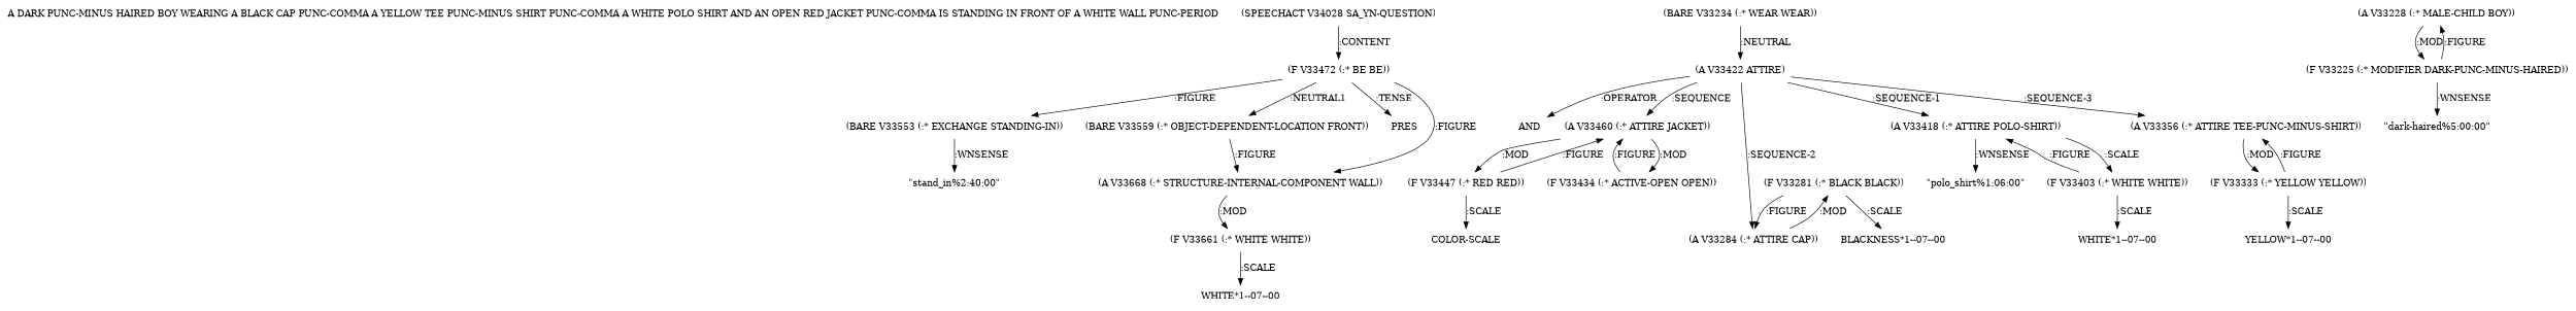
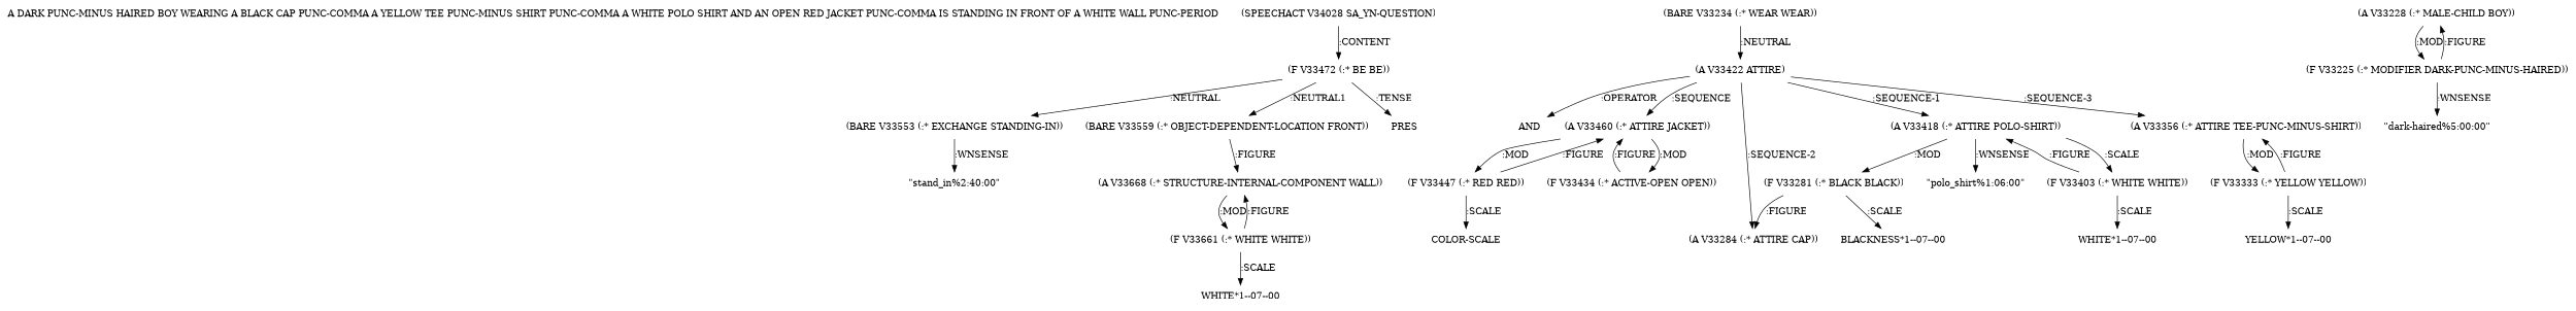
  digraph {
    node [shape=none]
    "A DARK PUNC-MINUS HAIRED BOY WEARING A BLACK CAP PUNC-COMMA A YELLOW TEE PUNC-MINUS SHIRT PUNC-COMMA A WHITE POLO SHIRT AND AN OPEN RED JACKET PUNC-COMMA IS STANDING IN FRONT OF A WHITE WALL PUNC-PERIOD"
    n2 [label="(SPEECHACT V34028 SA_YN-QUESTION)"]
    n3 [label="(F V33472 (:* BE BE))"]
    n4 [label="(BARE V33553 (:* EXCHANGE STANDING-IN))"]
    n5 [label="(BARE V33559 (:* OBJECT-DEPENDENT-LOCATION FRONT))"]
    n6 [label=PRES]
    n7 [label="\"stand_in%2:40:00\""]
    n8 [label="(A V33668 (:* STRUCTURE-INTERNAL-COMPONENT WALL))"]
    n9 [label="(F V33661 (:* WHITE WHITE))"]
    n10 [label="WHITE*1--07--00"]
    n11 [label="(BARE V33234 (:* WEAR WEAR))"]
    n12 [label="(A V33422 ATTIRE)"]
    n13 [label=AND]
    n14 [label="(A V33460 (:* ATTIRE JACKET))"]
    n15 [label="(A V33418 (:* ATTIRE POLO-SHIRT))"]
    n16 [label="(A V33284 (:* ATTIRE CAP))"]
    n17 [label="(A V33356 (:* ATTIRE TEE-PUNC-MINUS-SHIRT))"]
    n18 [label="(F V33434 (:* ACTIVE-OPEN OPEN))"]
    n19 [label="(F V33447 (:* RED RED))"]
    n20 [label="(F V33403 (:* WHITE WHITE))"]
    n21 [label="\"polo_shirt%1:06:00\""]
    n22 [label="(F V33281 (:* BLACK BLACK))"]
    n23 [label="(F V33333 (:* YELLOW YELLOW))"]
    n24 [label="COLOR-SCALE"]
    n25 [label="WHITE*1--07--00"]
    n26 [label="BLACKNESS*1--07--00"]
    n27 [label="YELLOW*1--07--00"]
    n28 [label="(A V33228 (:* MALE-CHILD BOY))"]
    n29 [label="(F V33225 (:* MODIFIER DARK-PUNC-MINUS-HAIRED))"]
    n30 [label="\"dark-haired%5:00:00\""]
    n2 -> n3 [label=":CONTENT"]
-   n3 -> n4 [label=":FIGURE"]
+   n3 -> n4 [label=":NEUTRAL"]
    n3 -> n5 [label=":NEUTRAL1"]
    n3 -> n6 [label=":TENSE"]
    n4 -> n7 [label=":WNSENSE"]
    n5 -> n8 [label=":FIGURE"]
    n8 -> n9 [label=":MOD"]
-   n3 -> n8 [label=":FIGURE"]
+   n9 -> n8 [label=":FIGURE"]
    n9 -> n10 [label=":SCALE"]
    n11 -> n12 [label=":NEUTRAL"]
    n12 -> n13 [label=":OPERATOR"]
    n12 -> n14 [label=":SEQUENCE"]
    n12 -> n15 [label=":SEQUENCE-1"]
    n12 -> n16 [label=":SEQUENCE-2"]
    n12 -> n17 [label=":SEQUENCE-3"]
    n14 -> n18 [label=":MOD"]
    n14 -> n19 [label=":MOD"]
    n15 -> n20 [label=":SCALE"]
    n15 -> n21 [label=":WNSENSE"]
-   n16 -> n22 [label=":MOD"]
+   n15 -> n22 [label=":MOD"]
    n17 -> n23 [label=":MOD"]
    n18 -> n14 [label=":FIGURE"]
    n19 -> n14 [label=":FIGURE"]
    n19 -> n24 [label=":SCALE"]
    n20 -> n15 [label=":FIGURE"]
    n20 -> n25 [label=":SCALE"]
    n22 -> n16 [label=":FIGURE"]
    n22 -> n26 [label=":SCALE"]
    n23 -> n17 [label=":FIGURE"]
    n23 -> n27 [label=":SCALE"]
    n28 -> n29 [label=":MOD"]
    n29 -> n28 [label=":FIGURE"]
    n29 -> n30 [label=":WNSENSE"]
  }
